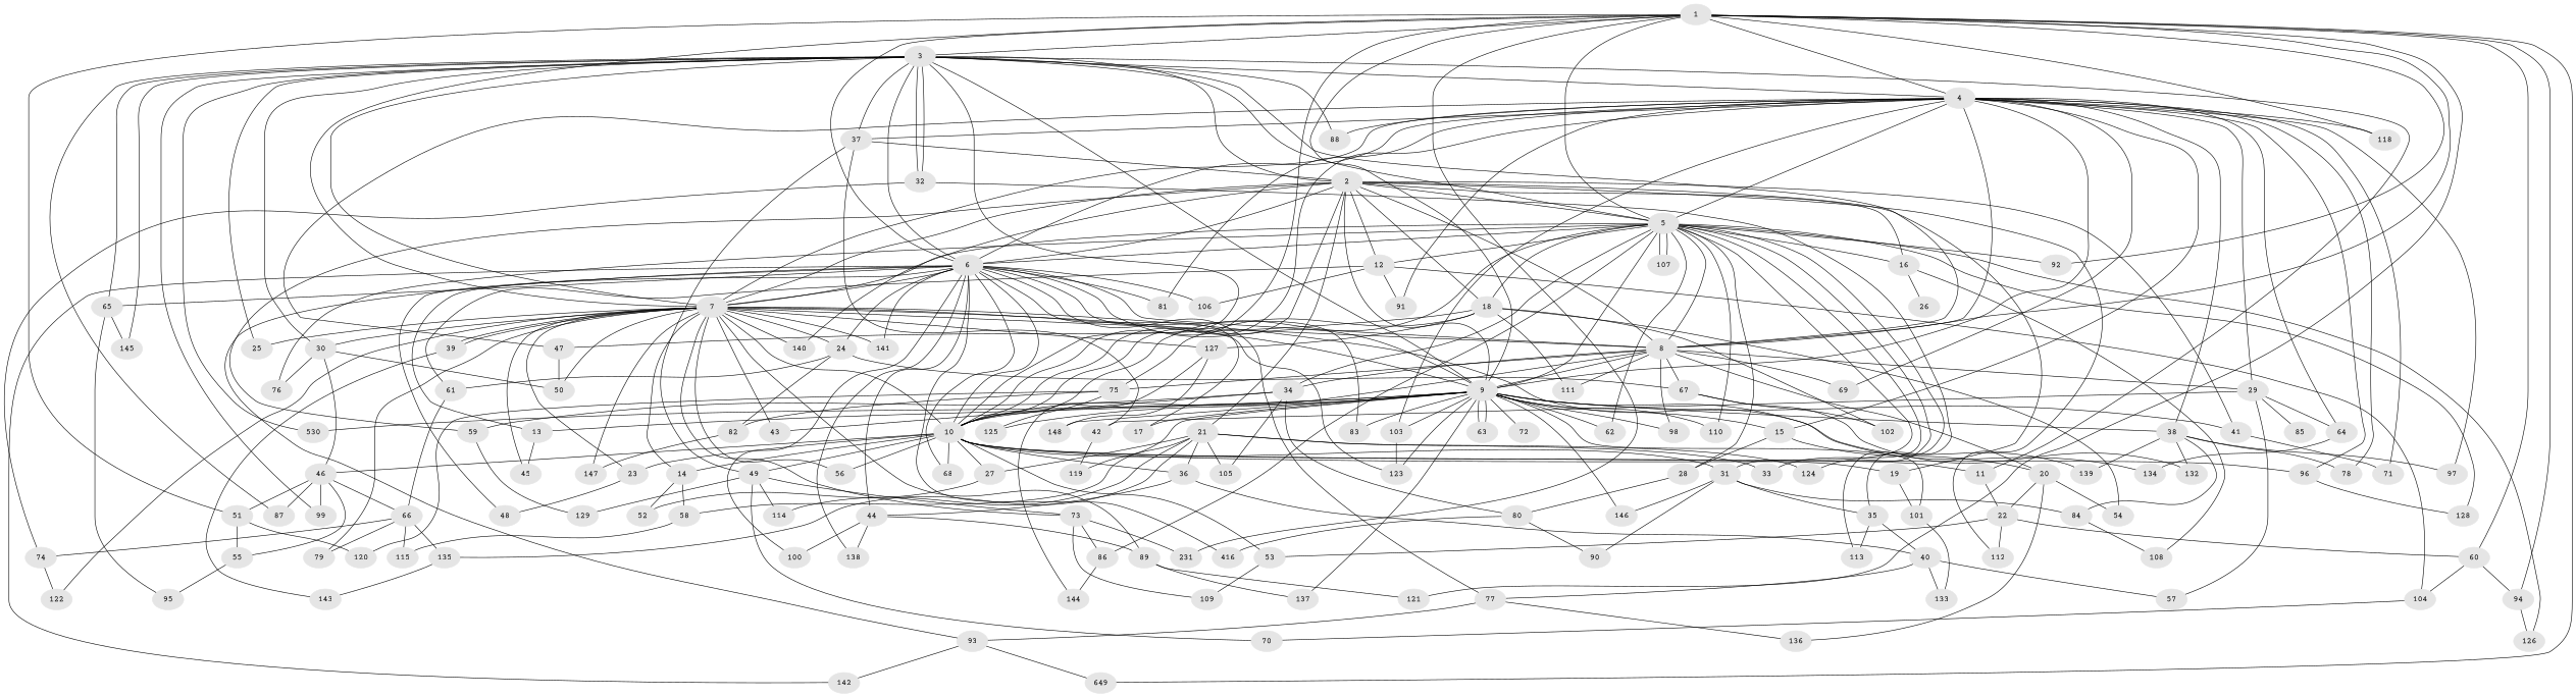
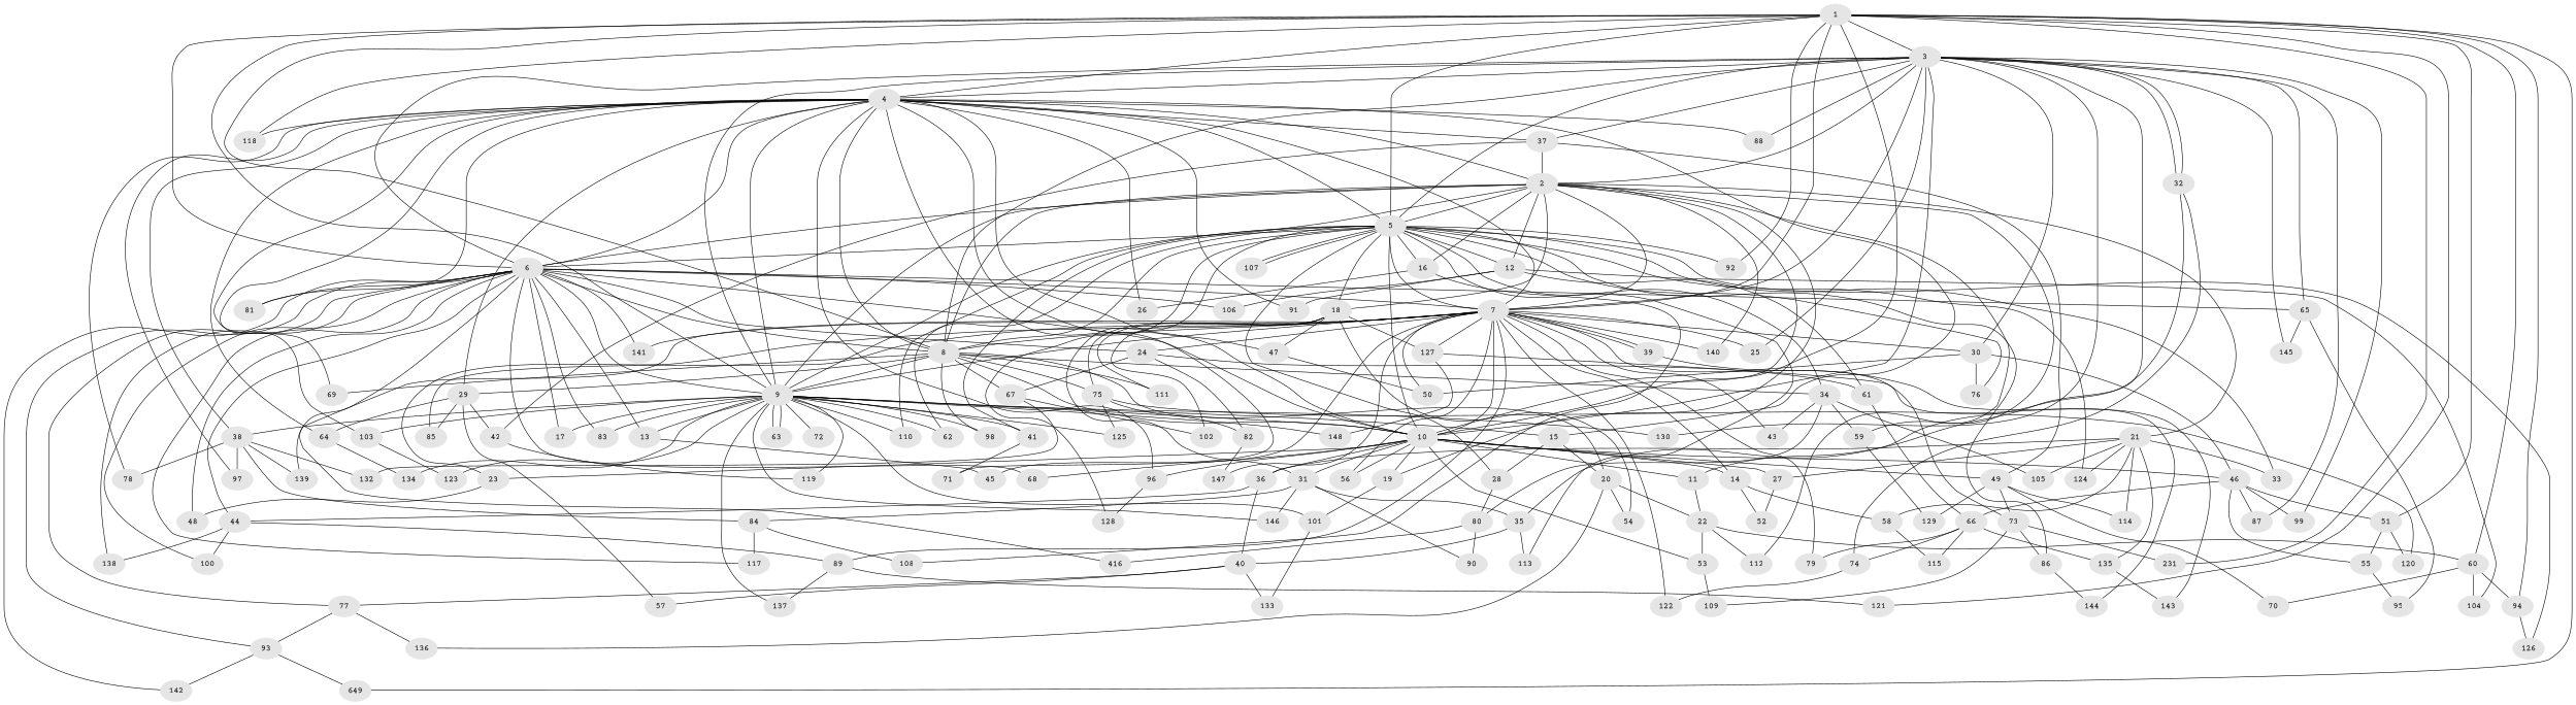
  graph {
    fontname="Courier Prime"
    node [color=gray90 fontname="Courier Prime" style=filled]
    edge [fontname="Courier Prime"]
    1
    3
    4
    5
    6
    7
    8
    9
    10
    51
    60
    92
    94
    118
    121
    n16 [label=231]
    n17 [label=649]
    2
    12
    16
    18
    19
    21
    41
    59
    112
    140
    11
    25
    30
    32
    37
    65
    87
    88
    99
-   130 [label=530]
+   130
    145
    15
    26
    29
    38
    47
    64
    69
    71
    78
    81
    91
    96
    97
    103
    28
    31
    33
    34
    62
    76
    86
    107
    110
    113
    124
    126
    128
    13
    17
    24
    44
    48
    68
    77
    83
    93
    100
    106
    n77 [label=416]
+   117
    138
    141
    142
    14
    23
    39
    43
    45
    50
    56
    73
    79
    85
    89
    122
    127
    139
    147
    20
    67
    75
    98
    111
    63
    72
    101
    119
    123
    125
    134
    137
    146
    148
    27
    36
    46
    49
    53
    55
    120
    104
    70
    61
    108
    54
    102
    58
    105
    114
    135
    129
    22
    35
    74
    42
    95
    57
    84
    132
    80
    90
    144
    82
    136
    52
    143
    109
    133
    40
    66
    115
    1 -- 3
    1 -- 4
    1 -- 5
    1 -- 6
    1 -- 7
    1 -- 8
    1 -- 9
    1 -- 10
    1 -- 51
    1 -- 60
    1 -- 92
    1 -- 94
    1 -- 118
    1 -- 121
    1 -- n16
    1 -- n17
    3 -- 4
    3 -- 5
    3 -- 6
    3 -- 7
    3 -- 8
    3 -- 9
    3 -- 10
    3 -- 11
    3 -- 25
    3 -- 30
    3 -- 32
    3 -- 32
    3 -- 37
    3 -- 65
    3 -- 87
    3 -- 88
    3 -- 99
    3 -- 130
    3 -- 145
    4 -- 5
    4 -- 6
    4 -- 7
    4 -- 8
    4 -- 9
    4 -- 10
    4 -- 118
    4 -- 37
    4 -- 88
    4 -- 15
+   4 -- 26
    4 -- 29
    4 -- 38
    4 -- 47
    4 -- 64
    4 -- 69
    4 -- 71
    4 -- 78
    4 -- 81
    4 -- 91
    4 -- 96
    4 -- 97
    4 -- 103
    5 -- 6
    5 -- 7
    5 -- 8
    5 -- 9
    5 -- 10
    5 -- 92
    5 -- 12
    5 -- 16
    5 -- 18
    5 -- 28
    5 -- 31
    5 -- 33
    5 -- 34
    5 -- 62
    5 -- 76
    5 -- 86
    5 -- 107
    5 -- 107
    5 -- 110
    5 -- 113
    5 -- 124
    5 -- 126
    5 -- 128
    6 -- 7
    6 -- 8
    6 -- 9
    6 -- 10
    6 -- 65
    6 -- 81
    6 -- 13
    6 -- 17
    6 -- 24
    6 -- 44
    6 -- 48
    6 -- 68
    6 -- 77
    6 -- 83
    6 -- 93
    6 -- 100
    6 -- 106
    6 -- n77
+   6 -- 117
    6 -- 138
    6 -- 141
    6 -- 142
    7 -- 8
    7 -- 9
    7 -- 10
    7 -- 140
    7 -- 25
    7 -- 30
    7 -- 24
    7 -- 141
    7 -- 14
    7 -- 23
    7 -- 39
    7 -- 39
    7 -- 43
    7 -- 45
    7 -- 50
    7 -- 56
    7 -- 73
    7 -- 79
-   7 -- 123
+   7 -- 85
    7 -- 89
    7 -- 122
    7 -- 127
    7 -- 139
    7 -- 147
    8 -- 9
    8 -- 10
    8 -- 29
    8 -- 69
    8 -- 34
    8 -- 20
    8 -- 67
    8 -- 75
    8 -- 98
    8 -- 111
    9 -- 10
    9 -- 41
    9 -- 130
    9 -- 15
    9 -- 38
    9 -- 103
    9 -- 62
    9 -- 110
    9 -- 13
    9 -- 17
    9 -- 83
    9 -- 98
    9 -- 63
    9 -- 63
    9 -- 72
    9 -- 101
    9 -- 119
    9 -- 123
    9 -- 125
    9 -- 134
    9 -- 137
    9 -- 146
    9 -- 148
    10 -- 19
    10 -- 11
    10 -- 96
    10 -- 31
    10 -- 68
    10 -- 14
    10 -- 23
    10 -- 56
    10 -- 27
    10 -- 36
    10 -- 46
    10 -- 49
    10 -- 53
    51 -- 55
    51 -- 120
    60 -- 94
    60 -- 104
-   104 -- 70
+   60 -- 70
    94 -- 126
    2 -- 3
+   2 -- 4
    2 -- 5
    2 -- 6
    2 -- 7
    2 -- 8
    2 -- 9
    2 -- 10
    2 -- 12
    2 -- 16
    2 -- 18
    2 -- 19
    2 -- 21
    2 -- 41
    2 -- 59
    2 -- 112
    2 -- 140
    12 -- 91
    12 -- 106
    12 -- 104
    12 -- 61
    16 -- 26
    16 -- 108
    18 -- 47
    18 -- 127
    18 -- 75
    18 -- 111
    18 -- 54
    18 -- 102
    19 -- 101
    21 -- 33
    21 -- 124
    21 -- 27
    21 -- 36
    21 -- 58
    21 -- 105
    21 -- 114
    21 -- 135
    41 -- 71
    59 -- 129
    11 -- 22
    30 -- 76
    30 -- 50
    30 -- 46
    32 -- 35
    32 -- 74
    37 -- 2
    37 -- 49
    37 -- 42
    65 -- 145
    65 -- 95
    15 -- 28
    15 -- 20
    29 -- 64
    29 -- 85
    29 -- 42
    29 -- 57
    38 -- 78
    38 -- 97
    38 -- 139
    38 -- 84
    38 -- 132
    47 -- 50
    64 -- 134
    96 -- 128
    103 -- 123
    28 -- 80
    31 -- 146
    31 -- 35
    31 -- 84
    31 -- 90
    34 -- 59
    34 -- 43
    34 -- 105
    34 -- 80
    86 -- 144
    13 -- 45
    24 -- 67
    24 -- 61
    24 -- 82
    44 -- 100
    44 -- 138
    44 -- 89
    77 -- 93
    77 -- 136
    93 -- n17
    93 -- 142
    14 -- 58
    14 -- 52
    23 -- 48
    39 -- 143
    73 -- n16
    73 -- 86
    73 -- 109
    89 -- 121
    89 -- 137
    127 -- 148
    127 -- 144
    20 -- 54
    20 -- 22
    20 -- 136
    67 -- 102
    67 -- 132
    75 -- 125
    75 -- 120
    75 -- 82
    101 -- 133
    27 -- 52
    36 -- 44
    36 -- 40
    46 -- 51
    46 -- 87
    46 -- 99
    46 -- 55
    46 -- 66
    49 -- 73
    49 -- 70
    49 -- 114
    49 -- 129
    53 -- 109
    55 -- 95
    61 -- 66
    58 -- 115
    135 -- 143
    22 -- 60
    22 -- 112
    22 -- 53
    35 -- 113
    35 -- 40
    74 -- 122
    42 -- 119
+   84 -- 117
    84 -- 108
    80 -- n77
    80 -- 90
    82 -- 147
    40 -- 77
    40 -- 57
    40 -- 133
    66 -- 79
    66 -- 135
    66 -- 74
    66 -- 115
  }
